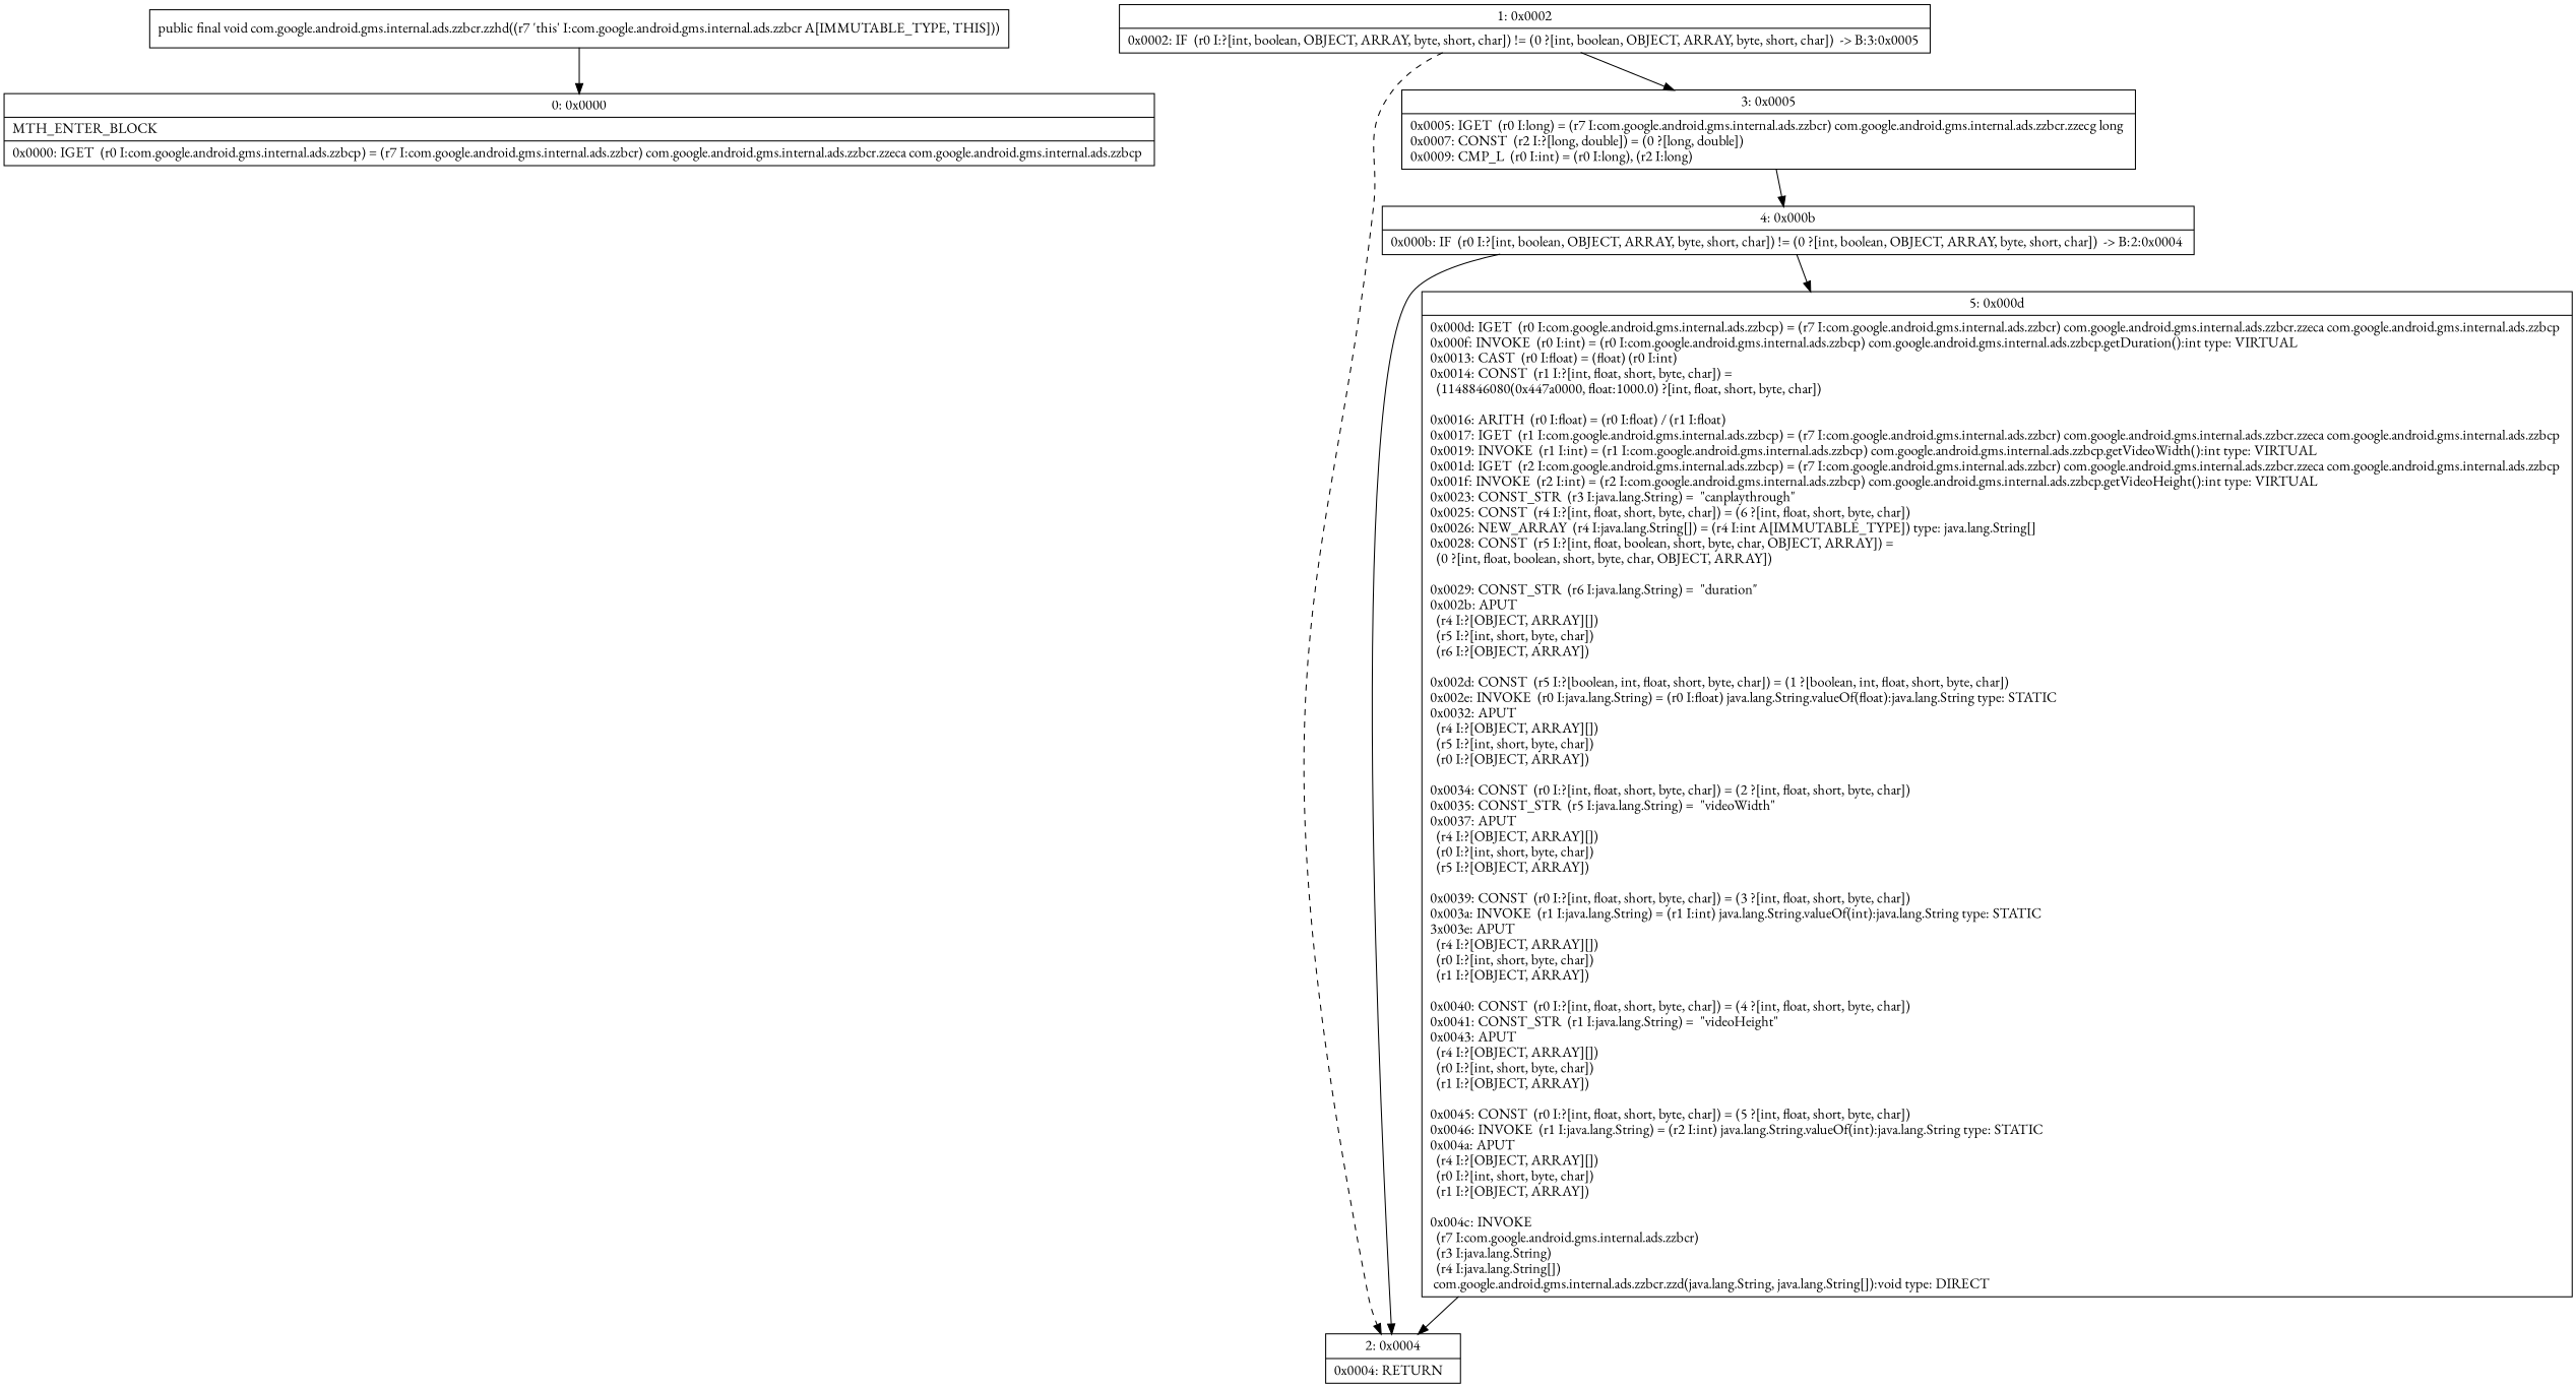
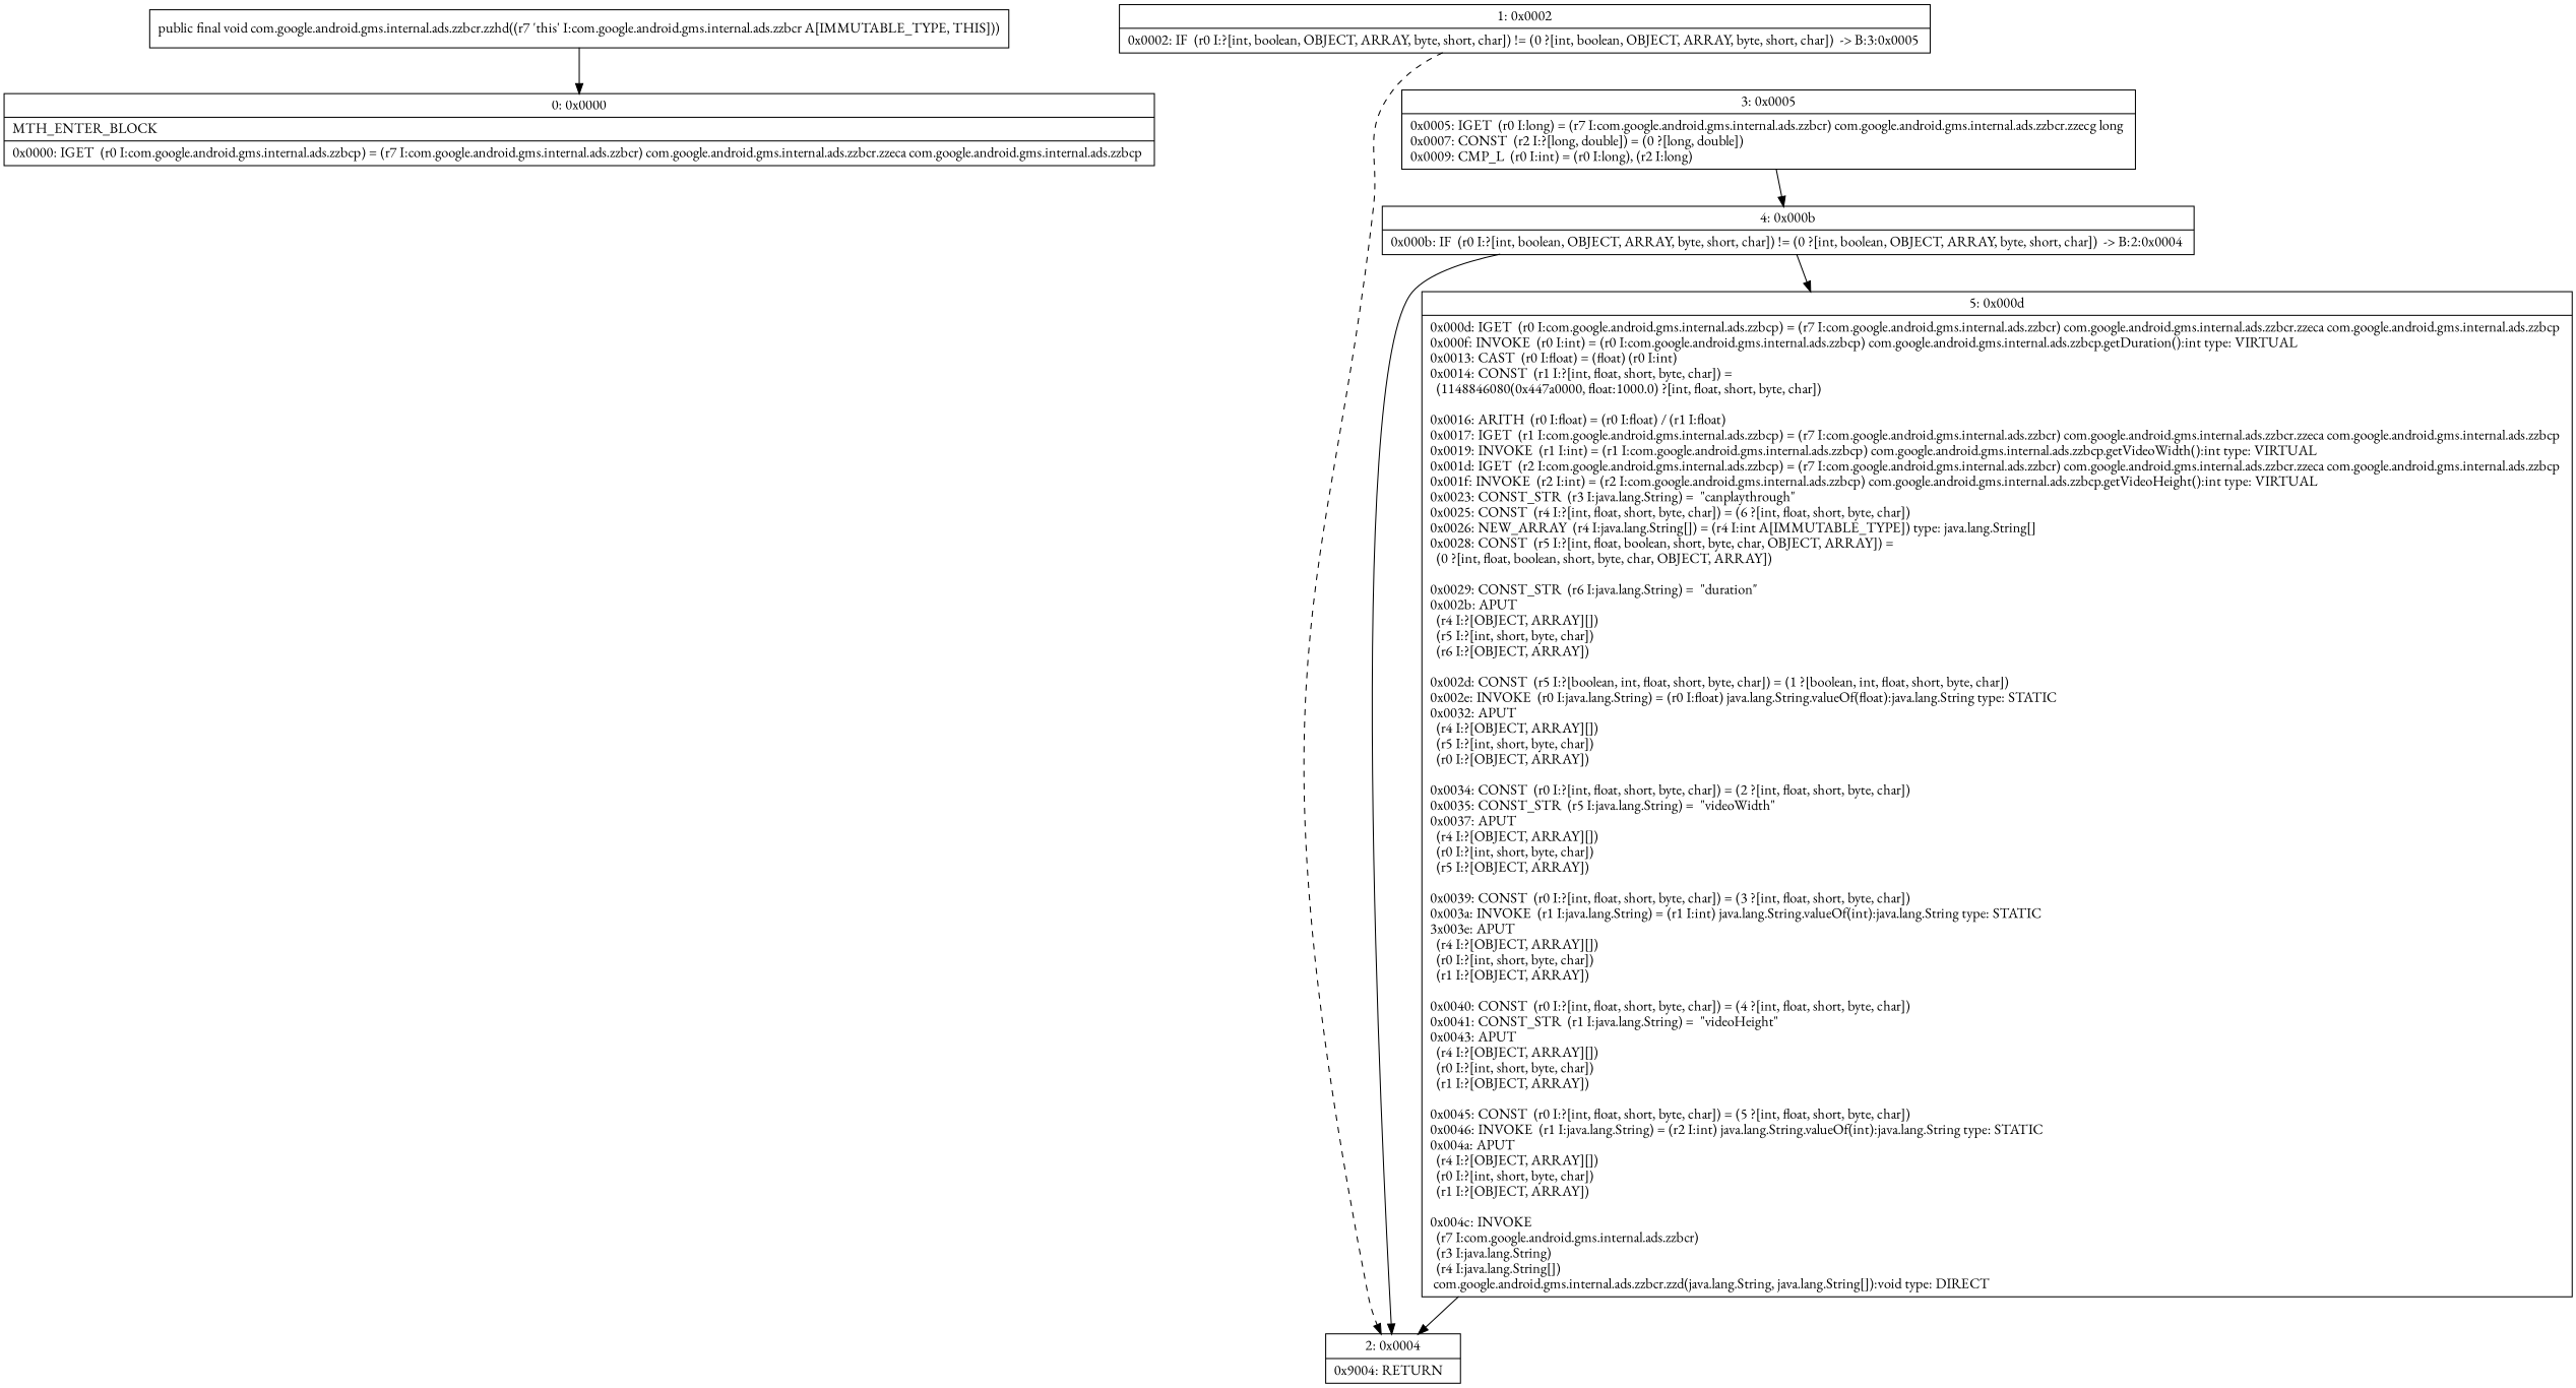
  digraph {
    fontname="EB Garamond"
    node [fontname="EB Garamond" shape=record]
    edge [fontname="EB Garamond"]
    n1 [label="{0\:\ 0x0000|MTH_ENTER_BLOCK\l|0x0000: IGET  (r0 I:com.google.android.gms.internal.ads.zzbcp) = (r7 I:com.google.android.gms.internal.ads.zzbcr) com.google.android.gms.internal.ads.zzbcr.zzeca com.google.android.gms.internal.ads.zzbcp \l}"]
    n2 [label="{1\:\ 0x0002|0x0002: IF  (r0 I:?[int, boolean, OBJECT, ARRAY, byte, short, char]) != (0 ?[int, boolean, OBJECT, ARRAY, byte, short, char])  \-\> B:3:0x0005 \l}"]
-   n3 [label="{2\:\ 0x0004|0x0004: RETURN   \l}"]
+   n3 [label="{2\:\ 0x0004|0x9004: RETURN   \l}"]
    n4 [label="{3\:\ 0x0005|0x0005: IGET  (r0 I:long) = (r7 I:com.google.android.gms.internal.ads.zzbcr) com.google.android.gms.internal.ads.zzbcr.zzecg long \l0x0007: CONST  (r2 I:?[long, double]) = (0 ?[long, double]) \l0x0009: CMP_L  (r0 I:int) = (r0 I:long), (r2 I:long) \l}"]
    n5 [label="{4\:\ 0x000b|0x000b: IF  (r0 I:?[int, boolean, OBJECT, ARRAY, byte, short, char]) != (0 ?[int, boolean, OBJECT, ARRAY, byte, short, char])  \-\> B:2:0x0004 \l}"]
    n6 [label="{5\:\ 0x000d|0x000d: IGET  (r0 I:com.google.android.gms.internal.ads.zzbcp) = (r7 I:com.google.android.gms.internal.ads.zzbcr) com.google.android.gms.internal.ads.zzbcr.zzeca com.google.android.gms.internal.ads.zzbcp \l0x000f: INVOKE  (r0 I:int) = (r0 I:com.google.android.gms.internal.ads.zzbcp) com.google.android.gms.internal.ads.zzbcp.getDuration():int type: VIRTUAL \l0x0013: CAST  (r0 I:float) = (float) (r0 I:int) \l0x0014: CONST  (r1 I:?[int, float, short, byte, char]) = \l  (1148846080(0x447a0000, float:1000.0) ?[int, float, short, byte, char])\l \l0x0016: ARITH  (r0 I:float) = (r0 I:float) \/ (r1 I:float) \l0x0017: IGET  (r1 I:com.google.android.gms.internal.ads.zzbcp) = (r7 I:com.google.android.gms.internal.ads.zzbcr) com.google.android.gms.internal.ads.zzbcr.zzeca com.google.android.gms.internal.ads.zzbcp \l0x0019: INVOKE  (r1 I:int) = (r1 I:com.google.android.gms.internal.ads.zzbcp) com.google.android.gms.internal.ads.zzbcp.getVideoWidth():int type: VIRTUAL \l0x001d: IGET  (r2 I:com.google.android.gms.internal.ads.zzbcp) = (r7 I:com.google.android.gms.internal.ads.zzbcr) com.google.android.gms.internal.ads.zzbcr.zzeca com.google.android.gms.internal.ads.zzbcp \l0x001f: INVOKE  (r2 I:int) = (r2 I:com.google.android.gms.internal.ads.zzbcp) com.google.android.gms.internal.ads.zzbcp.getVideoHeight():int type: VIRTUAL \l0x0023: CONST_STR  (r3 I:java.lang.String) =  \"canplaythrough\" \l0x0025: CONST  (r4 I:?[int, float, short, byte, char]) = (6 ?[int, float, short, byte, char]) \l0x0026: NEW_ARRAY  (r4 I:java.lang.String[]) = (r4 I:int A[IMMUTABLE_TYPE]) type: java.lang.String[] \l0x0028: CONST  (r5 I:?[int, float, boolean, short, byte, char, OBJECT, ARRAY]) = \l  (0 ?[int, float, boolean, short, byte, char, OBJECT, ARRAY])\l \l0x0029: CONST_STR  (r6 I:java.lang.String) =  \"duration\" \l0x002b: APUT  \l  (r4 I:?[OBJECT, ARRAY][])\l  (r5 I:?[int, short, byte, char])\l  (r6 I:?[OBJECT, ARRAY])\l \l0x002d: CONST  (r5 I:?[boolean, int, float, short, byte, char]) = (1 ?[boolean, int, float, short, byte, char]) \l0x002e: INVOKE  (r0 I:java.lang.String) = (r0 I:float) java.lang.String.valueOf(float):java.lang.String type: STATIC \l0x0032: APUT  \l  (r4 I:?[OBJECT, ARRAY][])\l  (r5 I:?[int, short, byte, char])\l  (r0 I:?[OBJECT, ARRAY])\l \l0x0034: CONST  (r0 I:?[int, float, short, byte, char]) = (2 ?[int, float, short, byte, char]) \l0x0035: CONST_STR  (r5 I:java.lang.String) =  \"videoWidth\" \l0x0037: APUT  \l  (r4 I:?[OBJECT, ARRAY][])\l  (r0 I:?[int, short, byte, char])\l  (r5 I:?[OBJECT, ARRAY])\l \l0x0039: CONST  (r0 I:?[int, float, short, byte, char]) = (3 ?[int, float, short, byte, char]) \l0x003a: INVOKE  (r1 I:java.lang.String) = (r1 I:int) java.lang.String.valueOf(int):java.lang.String type: STATIC \l3x003e: APUT  \l  (r4 I:?[OBJECT, ARRAY][])\l  (r0 I:?[int, short, byte, char])\l  (r1 I:?[OBJECT, ARRAY])\l \l0x0040: CONST  (r0 I:?[int, float, short, byte, char]) = (4 ?[int, float, short, byte, char]) \l0x0041: CONST_STR  (r1 I:java.lang.String) =  \"videoHeight\" \l0x0043: APUT  \l  (r4 I:?[OBJECT, ARRAY][])\l  (r0 I:?[int, short, byte, char])\l  (r1 I:?[OBJECT, ARRAY])\l \l0x0045: CONST  (r0 I:?[int, float, short, byte, char]) = (5 ?[int, float, short, byte, char]) \l0x0046: INVOKE  (r1 I:java.lang.String) = (r2 I:int) java.lang.String.valueOf(int):java.lang.String type: STATIC \l0x004a: APUT  \l  (r4 I:?[OBJECT, ARRAY][])\l  (r0 I:?[int, short, byte, char])\l  (r1 I:?[OBJECT, ARRAY])\l \l0x004c: INVOKE  \l  (r7 I:com.google.android.gms.internal.ads.zzbcr)\l  (r3 I:java.lang.String)\l  (r4 I:java.lang.String[])\l com.google.android.gms.internal.ads.zzbcr.zzd(java.lang.String, java.lang.String[]):void type: DIRECT \l}"]
    n7 [label="{public final void com.google.android.gms.internal.ads.zzbcr.zzhd((r7 'this' I:com.google.android.gms.internal.ads.zzbcr A[IMMUTABLE_TYPE, THIS])) }"]
    n2 -> n3 [style=dashed]
-   n2 -> n4
    n4 -> n5
    n5 -> n3
    n5 -> n6 [style=solid]
    n6 -> n3
    n7 -> n1
  }
